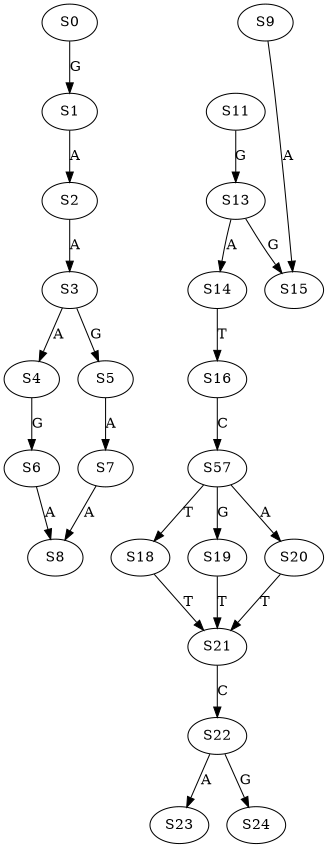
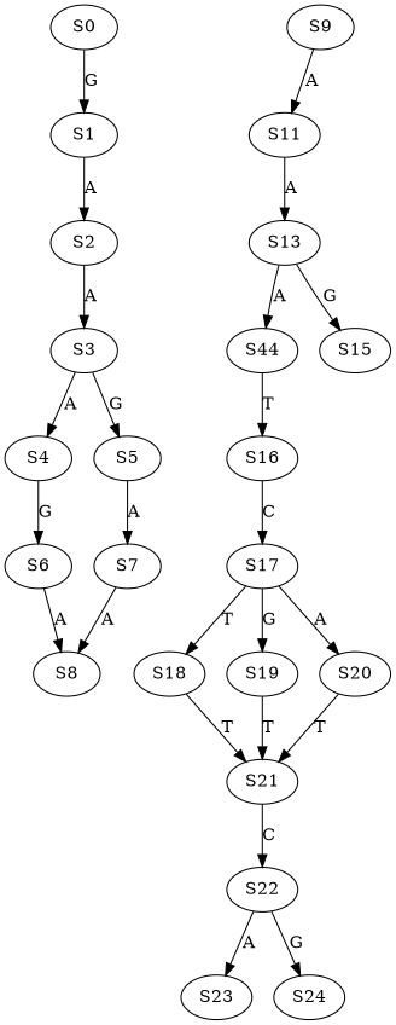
  strict digraph {
    S0
    S1
    S2
    S3
    S4
    S5
    S6
    S7
    S8
    S9
    S11
    S13
-   S14
+   S14 [label=S44]
    S15
    S16
-   S17 [label=S57]
+   S17
    S18
    S19
    S20
    S21
    S22
    S23
    S24
    S0 -> S1 [label=G]
    S1 -> S2 [label=A]
    S2 -> S3 [label=A]
    S3 -> S4 [label=A]
    S3 -> S5 [label=G]
    S4 -> S6 [label=G]
    S5 -> S7 [label=A]
    S6 -> S8 [label=A]
    S7 -> S8 [label=A]
-   S9 -> S15 [label=A]
-   S11 -> S13 [label=G]
+   S9 -> S11 [label=A]
+   S11 -> S13 [label=A]
    S13 -> S14 [label=A]
    S13 -> S15 [label=G]
    S14 -> S16 [label=T]
    S16 -> S17 [label=C]
    S17 -> S18 [label=T]
    S17 -> S19 [label=G]
    S17 -> S20 [label=A]
    S18 -> S21 [label=T]
    S19 -> S21 [label=T]
    S20 -> S21 [label=T]
    S21 -> S22 [label=C]
    S22 -> S23 [label=A]
    S22 -> S24 [label=G]
  }
